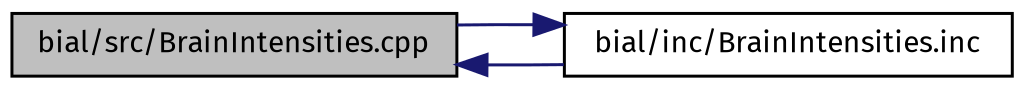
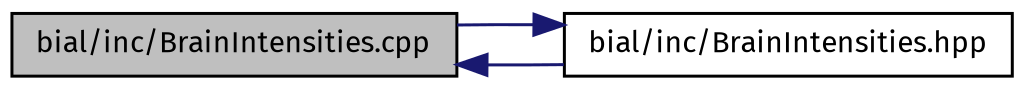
  digraph {
    rankdir=LR
    fontname="Fira Sans"
    node [color=black fontname="Fira Sans" fontsize=10 shape=record style=filled]
    edge [color=midnightblue dir=back fontname="Fira Sans" fontsize=10 labelfontname=Helvetica labelfontsize=10 style=solid]
-   n1 [fillcolor=grey75 fontcolor=black height=0.2 label="bial/src/BrainIntensities.cpp" width=0.4]
-   n2 [fillcolor=white height=0.2 label="bial/inc/BrainIntensities.inc" width=0.4]
+   n1 [fillcolor=grey75 fontcolor=black height=0.2 label="bial/inc/BrainIntensities.cpp" width=0.4]
+   n2 [fillcolor=white height=0.2 label="bial/inc/BrainIntensities.hpp" width=0.4]
    n1 -> n2
    n2 -> n1
  }
